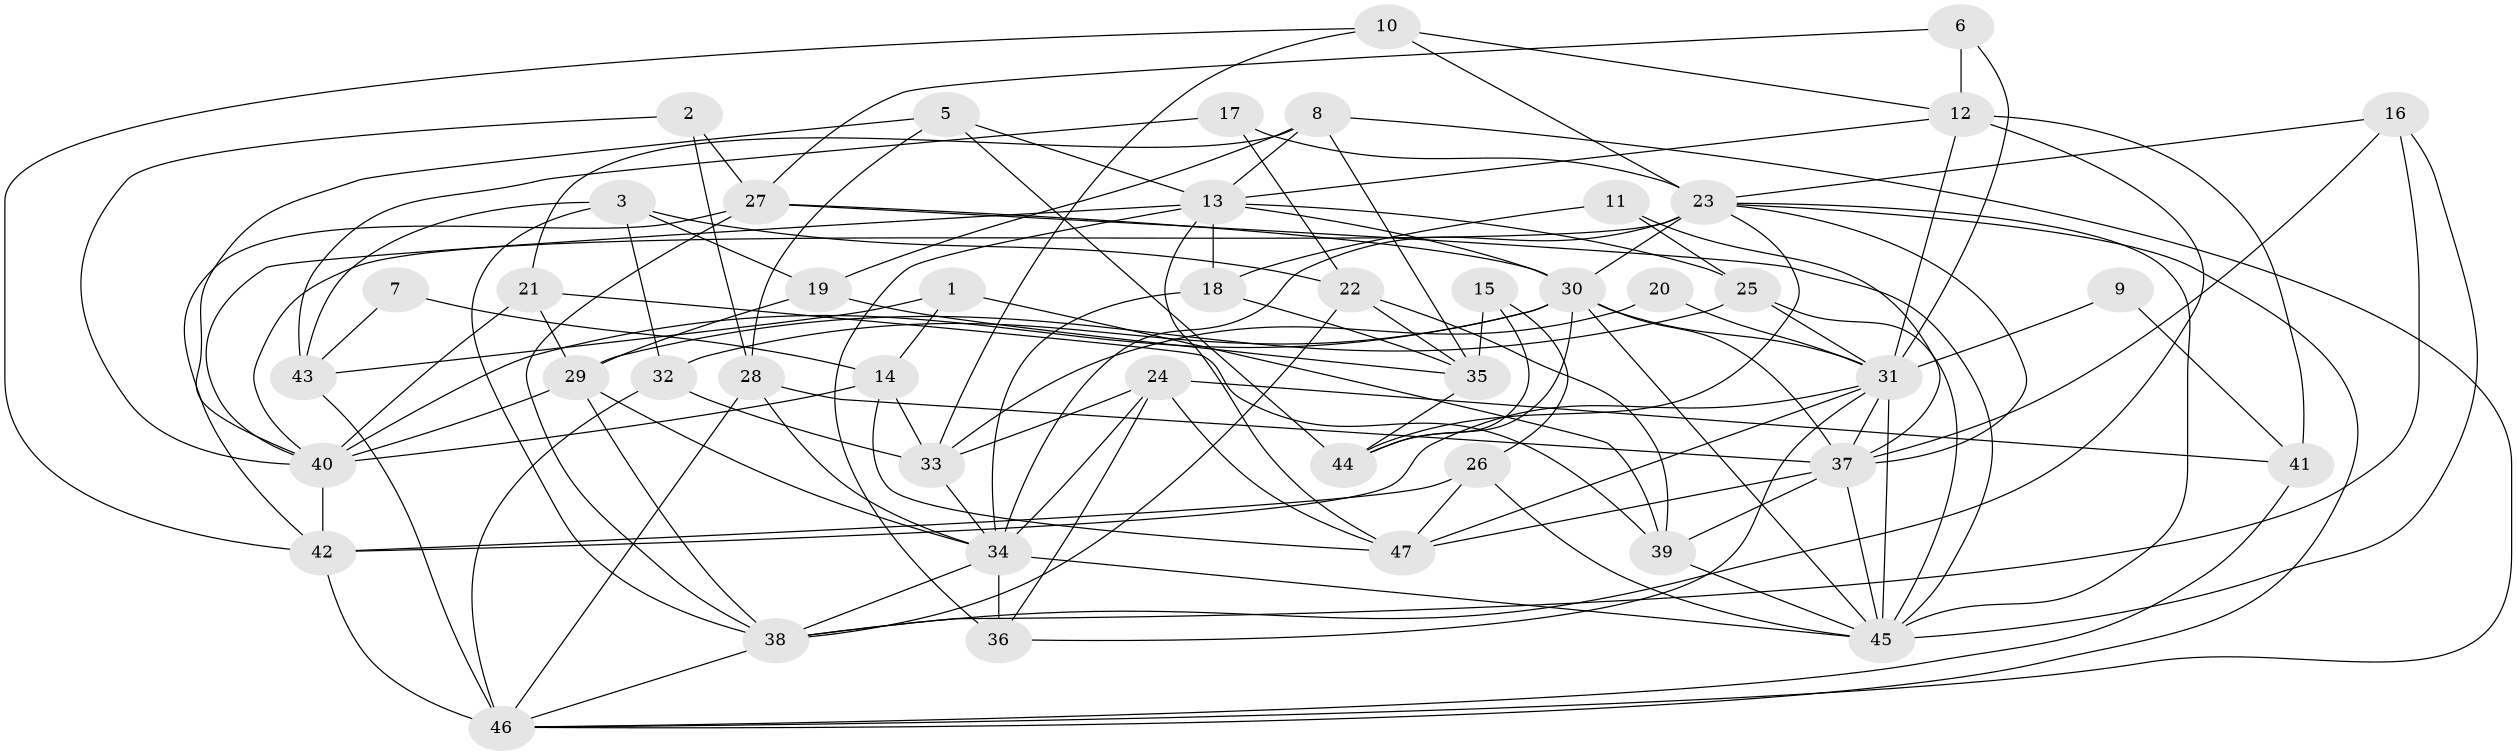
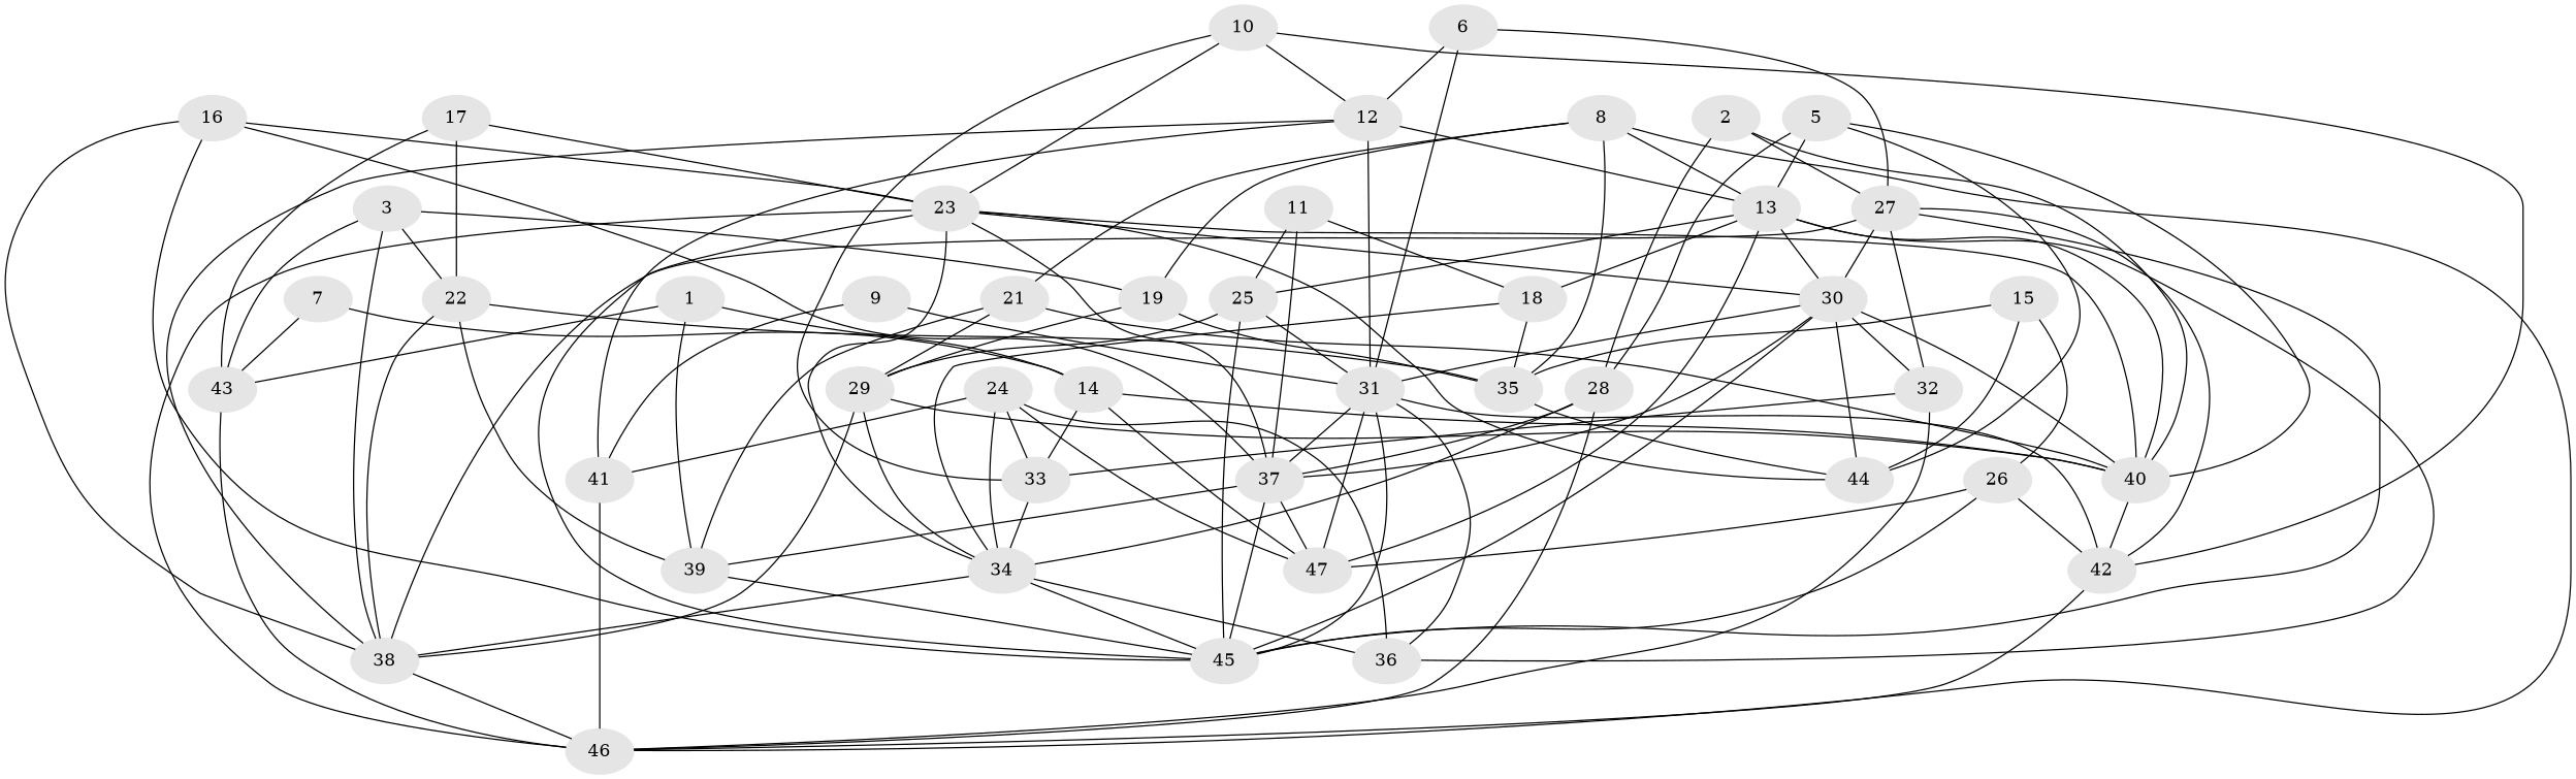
  graph {
    node [color=gray90 style=filled]
    edge [weight=1.0]
    1
    14
    39
    43
    40
    33
    47
    45
    46
    2
    27
    28
    38
    42
    30
    37
    34
    3
    19
    22
    32
    35
    29
    5
    13
    44
    18
    25
    36
    6
    12
    31
    41
    7
    8
    21
    9
    10
    23
    11
    15
    26
    16
    17
-   20
    24
    1 -- 14
    1 -- 39
    1 -- 43
    14 -- 40
    14 -- 33
    14 -- 47
    39 -- 45
    43 -- 46 [weight=2.0]
    40 -- 42
    33 -- 34 [weight=2.0]
    2 -- 40
    2 -- 27
    2 -- 28
    27 -- 45
    27 -- 38
    27 -- 42
    27 -- 30
    28 -- 46
    28 -- 37 [weight=2.0]
    28 -- 34
    38 -- 46
    42 -- 46
    30 -- 40
    30 -- 45
    30 -- 37
    30 -- 32
    30 -- 44
    30 -- 31
    37 -- 39
    37 -- 47
    37 -- 45
    34 -- 45
    34 -- 38
    34 -- 36 [weight=2.0]
    3 -- 43
    3 -- 38
    3 -- 19
    3 -- 22
-   3 -- 32
+   27 -- 32
    19 -- 35
    19 -- 29
    22 -- 39
    22 -- 38
    22 -- 35
    32 -- 33
    32 -- 46
    35 -- 44
    29 -- 40
    29 -- 38
    29 -- 34
    5 -- 40
    5 -- 28
    5 -- 13
    5 -- 44
    13 -- 40
    13 -- 47
    13 -- 30
    13 -- 18
    13 -- 25
    13 -- 36
    18 -- 34
    18 -- 35
    25 -- 45
    25 -- 29
    25 -- 31
    6 -- 27
    6 -- 12
    6 -- 31
    12 -- 38
    12 -- 13
    12 -- 31 [weight=2.0]
    12 -- 41
    31 -- 47
    31 -- 45
    31 -- 42
    31 -- 37
    31 -- 36
    41 -- 46
    7 -- 14
    7 -- 43
    8 -- 46
    8 -- 19
    8 -- 35
    8 -- 13
    8 -- 21
    21 -- 39
    21 -- 40
    21 -- 29
    9 -- 31
    9 -- 41
    10 -- 33
    10 -- 42
    10 -- 12
    10 -- 23
    23 -- 40
    23 -- 45
    23 -- 46
    23 -- 30
    23 -- 37
    23 -- 34 [weight=2.0]
    23 -- 44
    11 -- 37
    11 -- 18
    11 -- 25
    15 -- 35
    15 -- 44
    15 -- 26
    26 -- 47
    26 -- 45
    26 -- 42
    16 -- 45
    16 -- 38
    16 -- 37
    16 -- 23
    17 -- 43
    17 -- 22
    17 -- 23
-   20 -- 33
-   20 -- 31
    24 -- 33
    24 -- 47
    24 -- 34
    24 -- 36
    24 -- 41
  }
